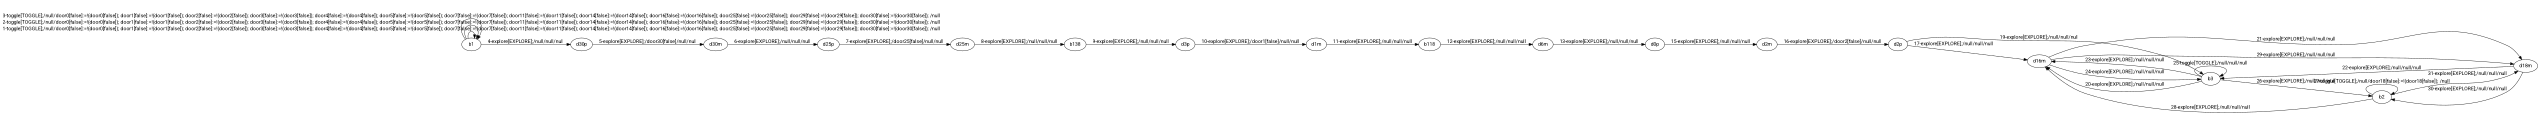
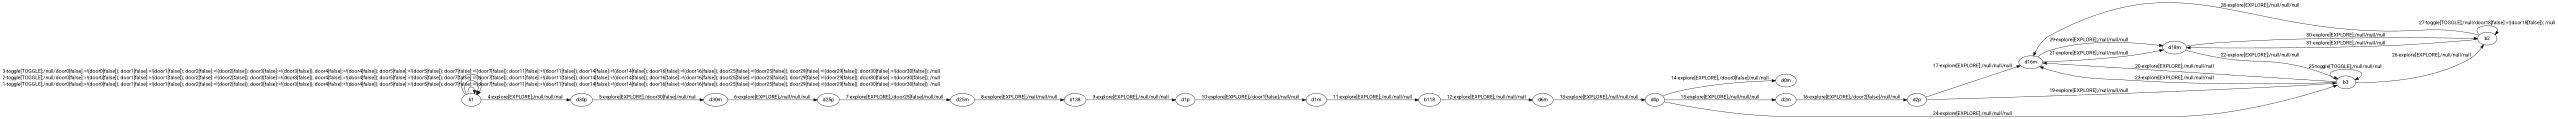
  digraph {
    fontname=Roboto
    rankdir=LR
    node [fontname=Roboto]
    edge [fontname=Roboto]
    b1
    d30p
    d30m
    d25p
    d25m
    b138
-   d1p [label=d3p]
+   d1p
    d1m
    b118
    d6m
    d0p
+   d0m
    d2m
    d2p
    d16m
    b3
    d18m
    b2
    b1 -> b1 [label="1-toggle[TOGGLE];/null/door0[false]:=!(door0[false]); door1[false]:=!(door1[false]); door2[false]:=!(door2[false]); door3[false]:=!(door3[false]); door4[false]:=!(door4[false]); door5[false]:=!(door5[false]); door7[false]:=!(door7[false]); door11[false]:=!(door11[false]); door14[false]:=!(door14[false]); door16[false]:=!(door16[false]); door25[false]:=!(door25[false]); door29[false]:=!(door29[false]); door30[false]:=!(door30[false]); /null"]
    b1 -> b1 [label="2-toggle[TOGGLE];/null/door0[false]:=!(door0[false]); door1[false]:=!(door1[false]); door2[false]:=!(door2[false]); door3[false]:=!(door3[false]); door4[false]:=!(door4[false]); door5[false]:=!(door5[false]); door7[false]:=!(door7[false]); door11[false]:=!(door11[false]); door14[false]:=!(door14[false]); door16[false]:=!(door16[false]); door25[false]:=!(door25[false]); door29[false]:=!(door29[false]); door30[false]:=!(door30[false]); /null"]
    b1 -> b1 [label="3-toggle[TOGGLE];/null/door0[false]:=!(door0[false]); door1[false]:=!(door1[false]); door2[false]:=!(door2[false]); door3[false]:=!(door3[false]); door4[false]:=!(door4[false]); door5[false]:=!(door5[false]); door7[false]:=!(door7[false]); door11[false]:=!(door11[false]); door14[false]:=!(door14[false]); door16[false]:=!(door16[false]); door25[false]:=!(door25[false]); door29[false]:=!(door29[false]); door30[false]:=!(door30[false]); /null"]
    b1 -> d30p [label="4-explore[EXPLORE];/null/null/null"]
    d30p -> d30m [label="5-explore[EXPLORE];/door30[false]/null/null"]
    d30m -> d25p [label="6-explore[EXPLORE];/null/null/null"]
    d25p -> d25m [label="7-explore[EXPLORE];/door25[false]/null/null"]
    d25m -> b138 [label="8-explore[EXPLORE];/null/null/null"]
    b138 -> d1p [label="9-explore[EXPLORE];/null/null/null"]
    d1p -> d1m [label="10-explore[EXPLORE];/door1[false]/null/null"]
    d1m -> b118 [label="11-explore[EXPLORE];/null/null/null"]
    b118 -> d6m [label="12-explore[EXPLORE];/null/null/null"]
    d6m -> d0p [label="13-explore[EXPLORE];/null/null/null"]
+   d0p -> d0m [label="14-explore[EXPLORE];/door0[false]/null/null"]
    d0p -> d2m [label="15-explore[EXPLORE];/null/null/null"]
    d2m -> d2p [label="16-explore[EXPLORE];/door2[false]/null/null"]
    d2p -> d16m [label="17-explore[EXPLORE];/null/null/null"]
    d2p -> b3 [label="19-explore[EXPLORE];/null/null/null"]
-   d16m -> b3 [label="24-explore[EXPLORE];/null/null/null"]
+   d0p -> b3 [label="24-explore[EXPLORE];/null/null/null"]
    d16m -> d18m [label="21-explore[EXPLORE];/null/null/null"]
    d16m -> d18m [label="29-explore[EXPLORE];/null/null/null"]
    b3 -> d16m [label="20-explore[EXPLORE];/null/null/null"]
    b3 -> d16m [label="23-explore[EXPLORE];/null/null/null"]
    b3 -> b3 [label="25-toggle[TOGGLE];/null/null/null"]
    b3 -> b2 [label="26-explore[EXPLORE];/null/null/null"]
    d18m -> b3 [label="22-explore[EXPLORE];/null/null/null"]
    d18m -> b2 [label="30-explore[EXPLORE];/null/null/null"]
    b2 -> d16m [label="28-explore[EXPLORE];/null/null/null"]
    b2 -> d18m [label="31-explore[EXPLORE];/null/null/null"]
    b2 -> b2 [label="27-toggle[TOGGLE];/null/door18[false]:=!(door18[false]); /null"]
  }
